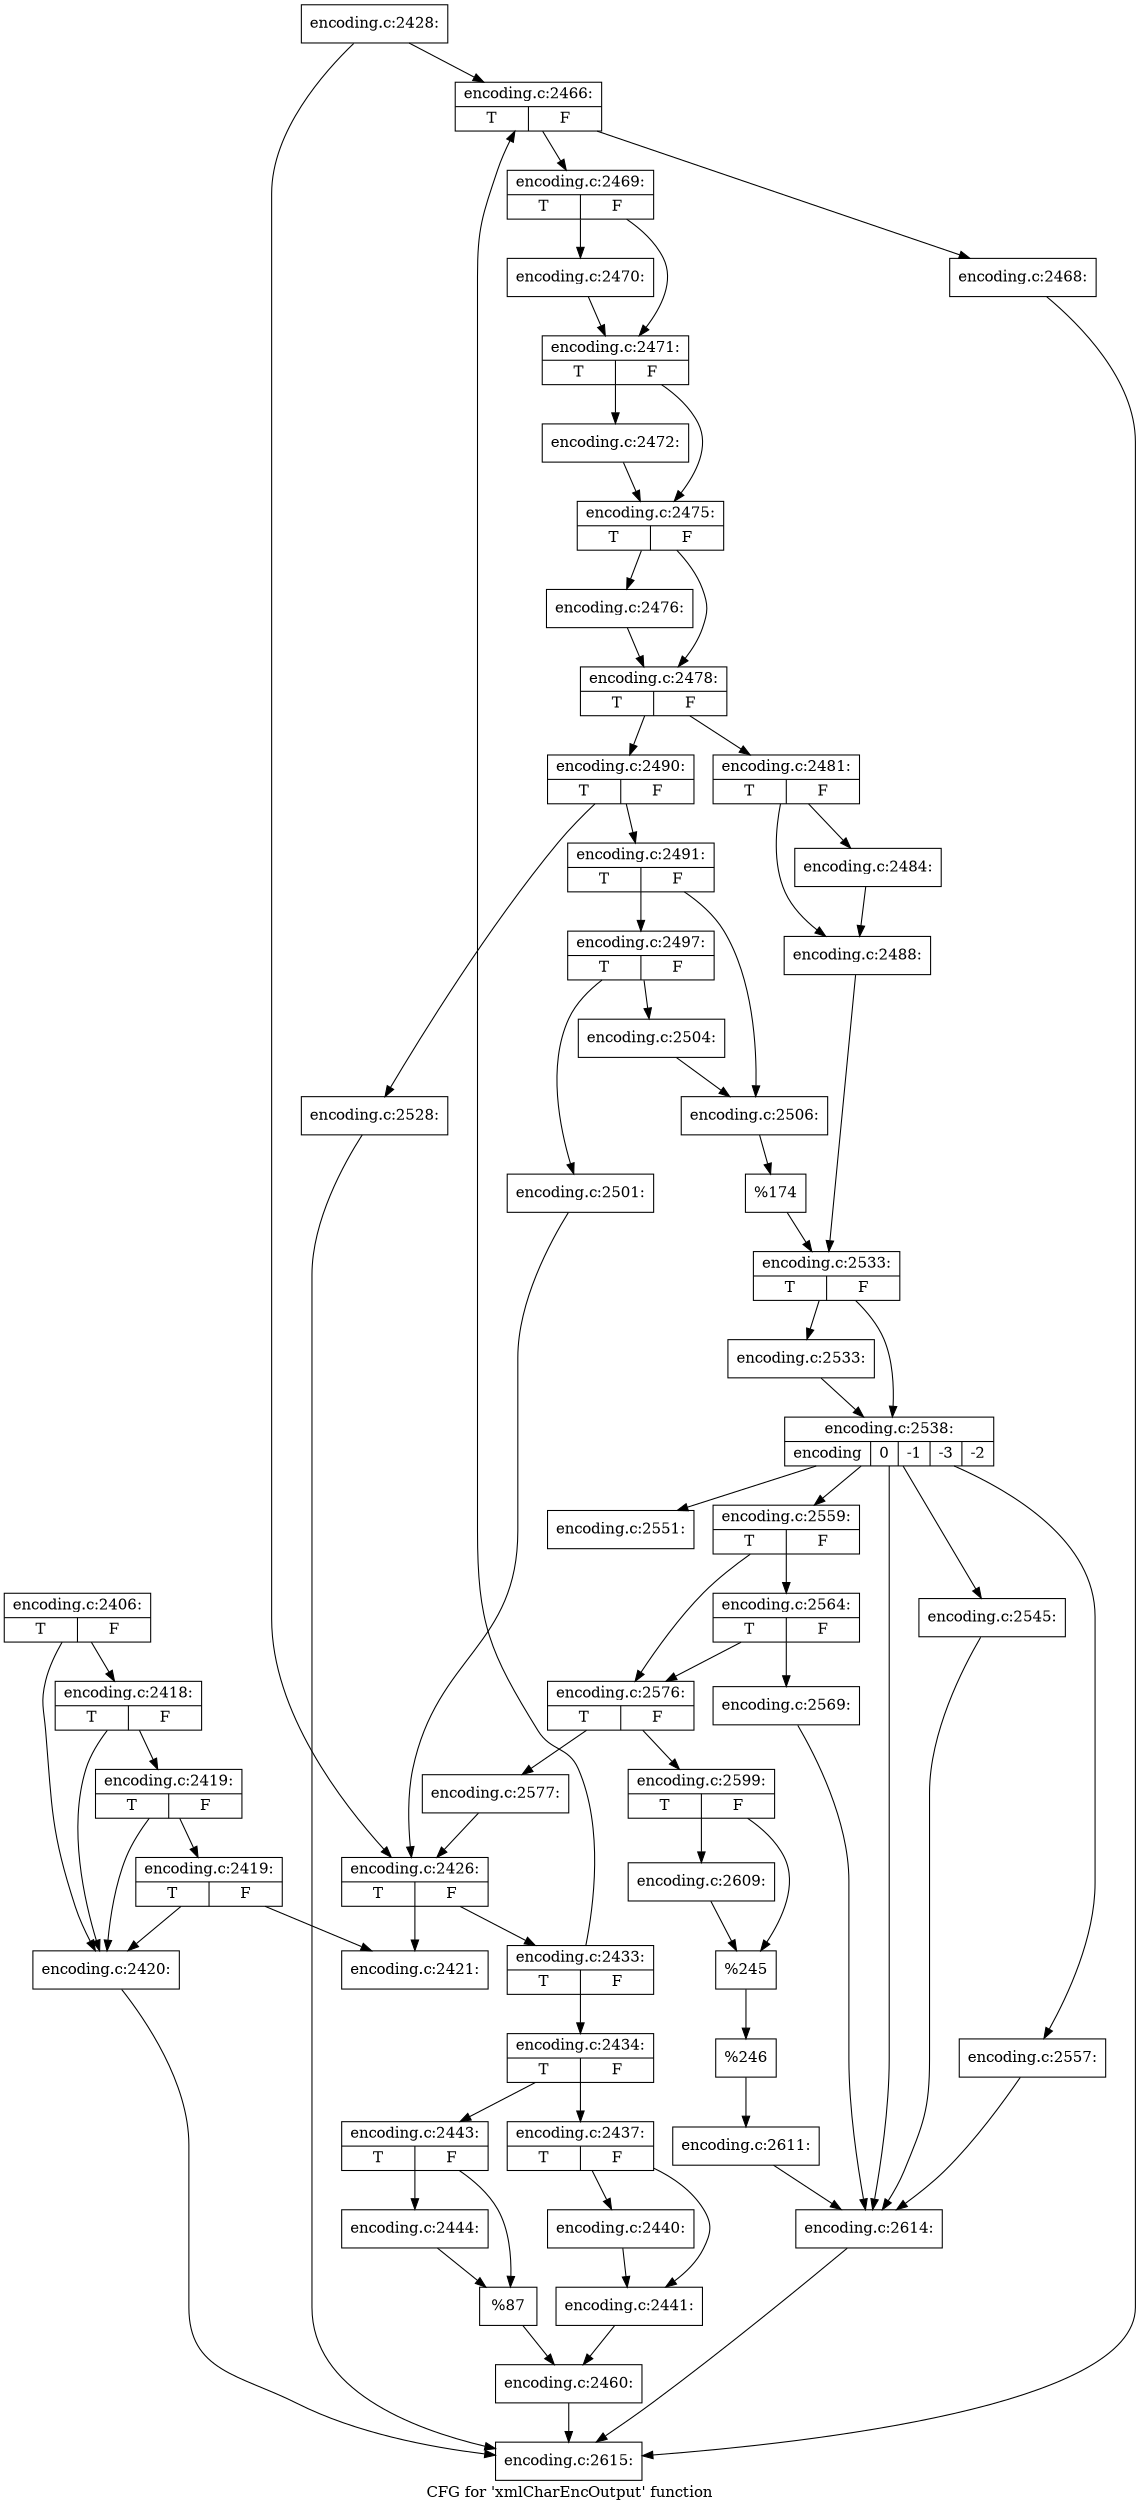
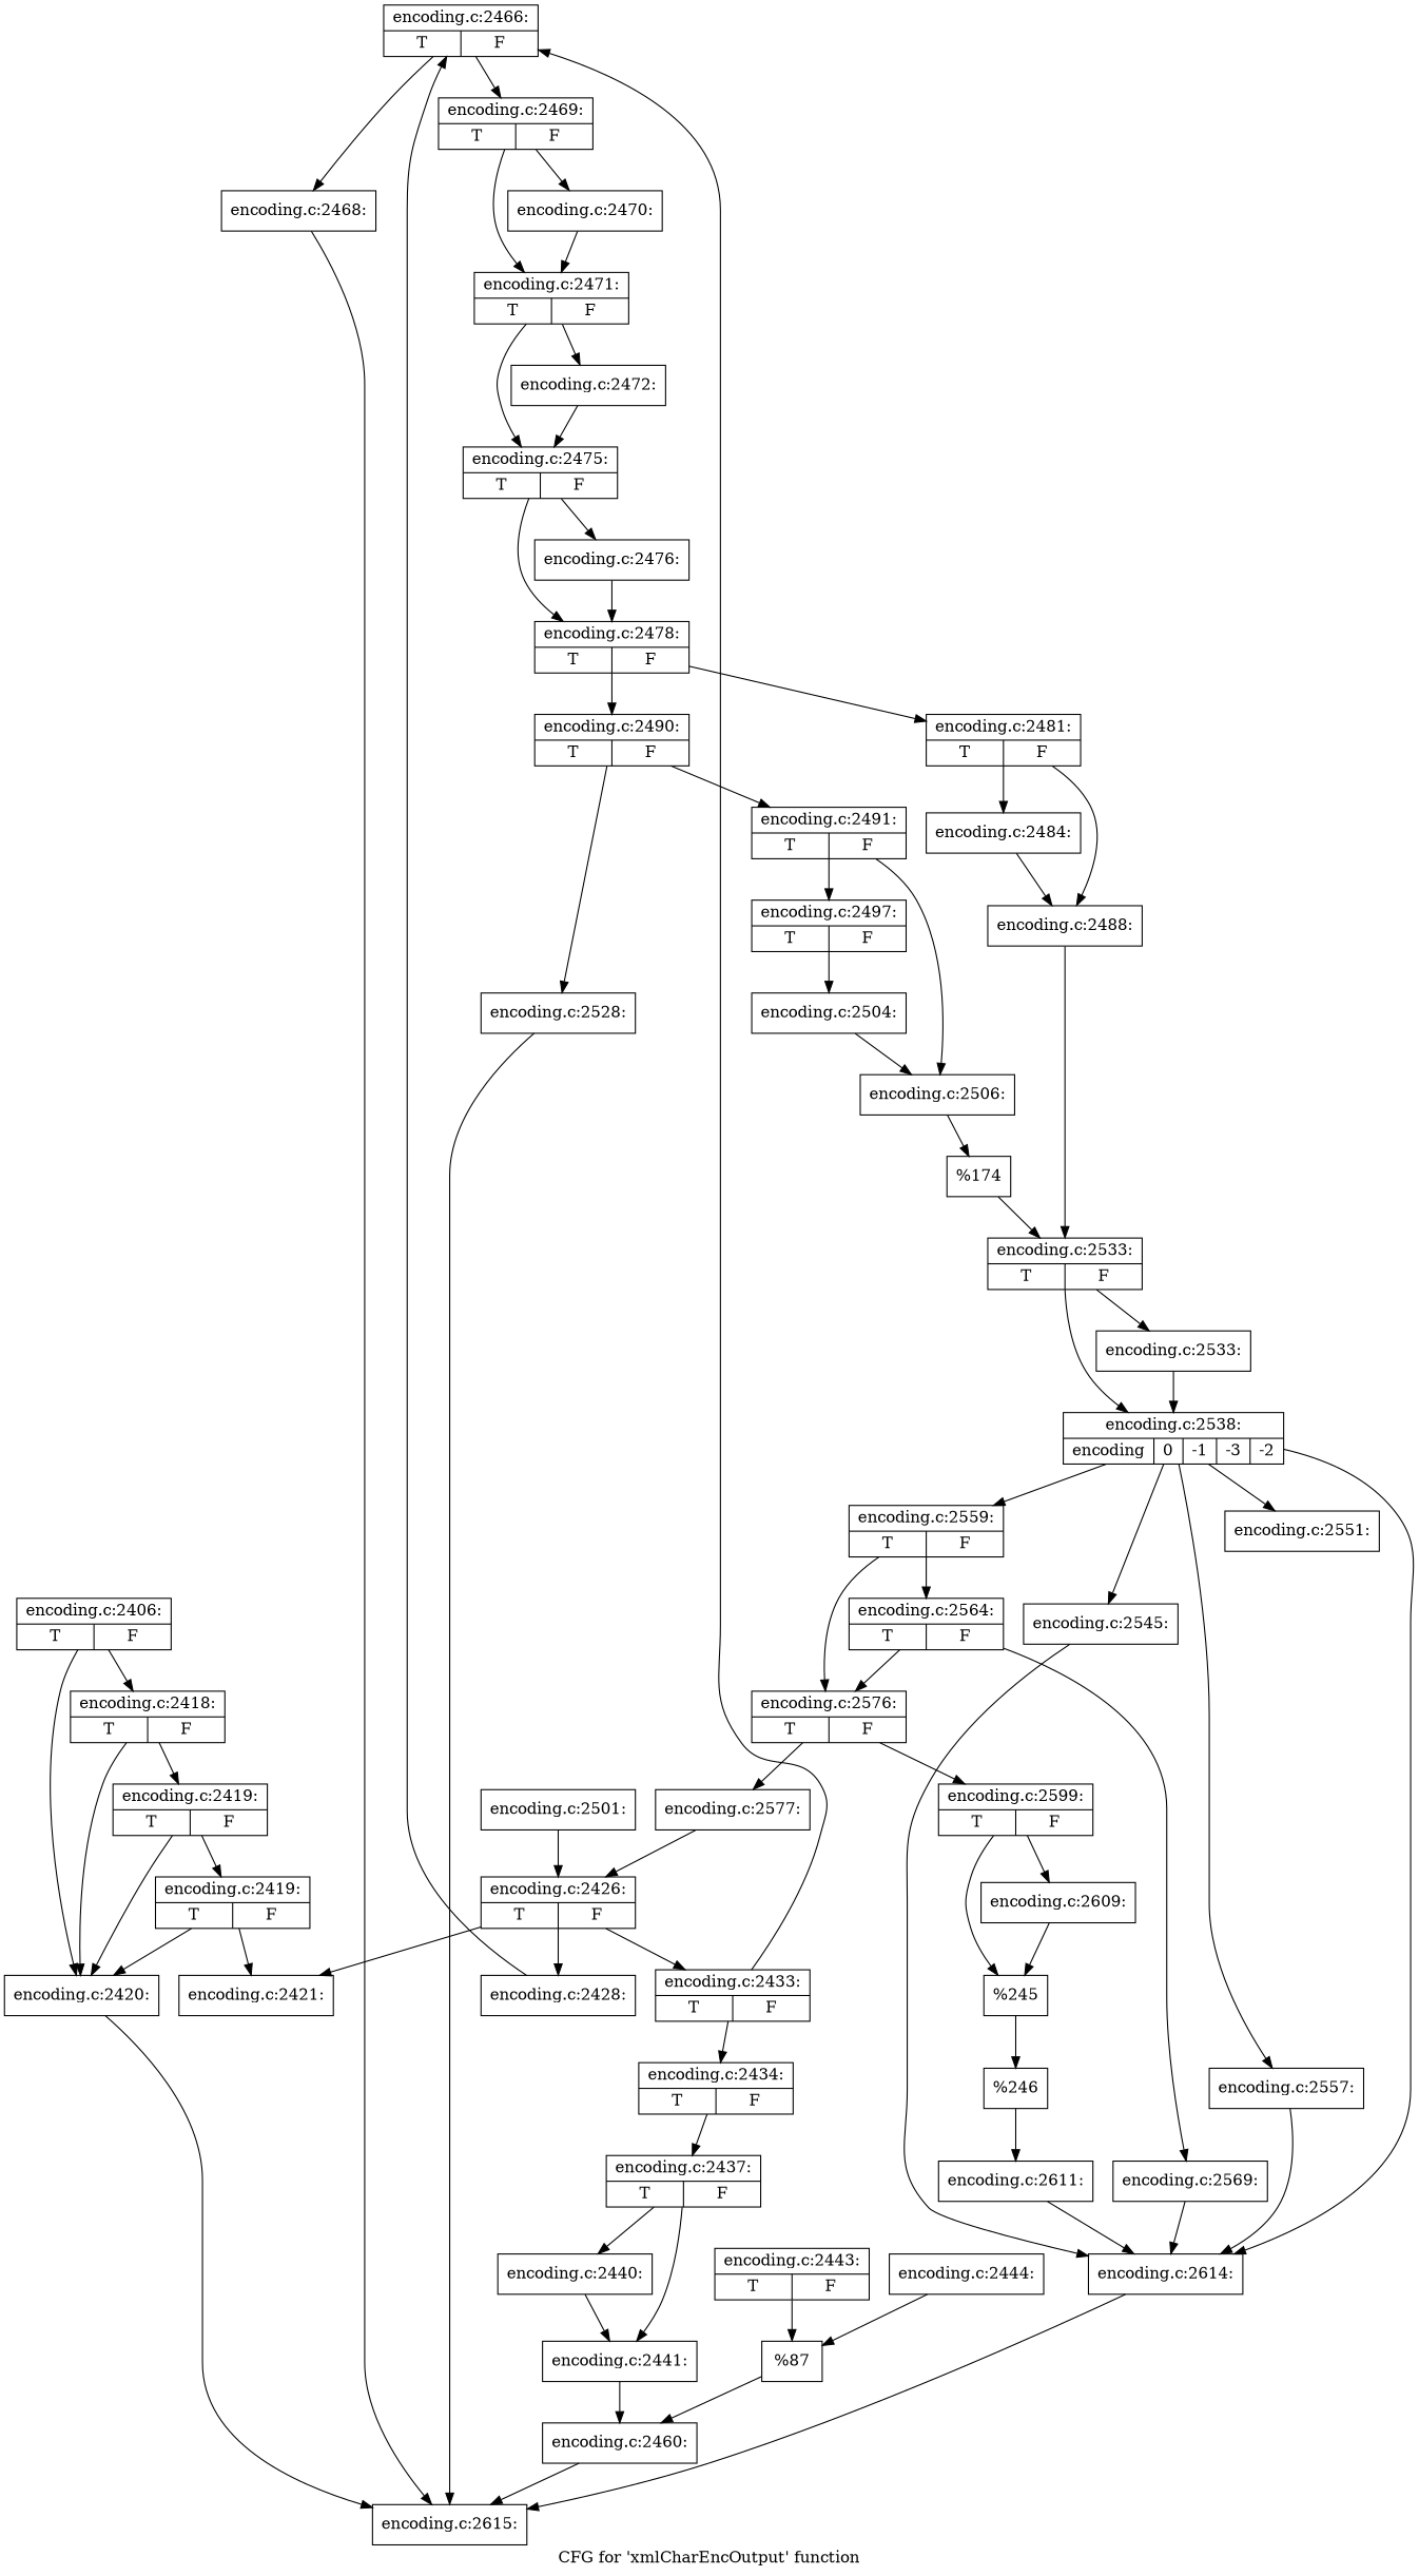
  digraph {
    fontname="DejaVu Serif"
    label="CFG for 'xmlCharEncOutput' function"
    node [fontname="DejaVu Serif" shape=record]
    edge [fontname="DejaVu Serif"]
    n1 [label="{encoding.c:2406:|{<s0>T|<s1>F}}"]
    n2 [label="{encoding.c:2420:}"]
    n3 [label="{encoding.c:2418:|{<s0>T|<s1>F}}"]
    n4 [label="{encoding.c:2615:}"]
    n5 [label="{encoding.c:2419:|{<s0>T|<s1>F}}"]
    n6 [label="{encoding.c:2419:|{<s0>T|<s1>F}}"]
    n7 [label="{encoding.c:2421:}"]
    n8 [label="{encoding.c:2426:|{<s0>T|<s1>F}}"]
    n9 [label="{encoding.c:2428:}"]
    n10 [label="{encoding.c:2433:|{<s0>T|<s1>F}}"]
    n11 [label="{encoding.c:2466:|{<s0>T|<s1>F}}"]
    n12 [label="{encoding.c:2434:|{<s0>T|<s1>F}}"]
    n13 [label="{encoding.c:2437:|{<s0>T|<s1>F}}"]
    n14 [label="{encoding.c:2443:|{<s0>T|<s1>F}}"]
    n15 [label="{encoding.c:2468:}"]
    n16 [label="{encoding.c:2469:|{<s0>T|<s1>F}}"]
    n17 [label="{encoding.c:2440:}"]
    n18 [label="{encoding.c:2441:}"]
    n19 [label="{encoding.c:2444:}"]
    n20 [label="{%87}"]
    n21 [label="{encoding.c:2470:}"]
    n22 [label="{encoding.c:2471:|{<s0>T|<s1>F}}"]
    n23 [label="{encoding.c:2460:}"]
    n24 [label="{encoding.c:2472:}"]
    n25 [label="{encoding.c:2475:|{<s0>T|<s1>F}}"]
    n26 [label="{encoding.c:2476:}"]
    n27 [label="{encoding.c:2478:|{<s0>T|<s1>F}}"]
    n28 [label="{encoding.c:2481:|{<s0>T|<s1>F}}"]
    n29 [label="{encoding.c:2490:|{<s0>T|<s1>F}}"]
    n30 [label="{encoding.c:2484:}"]
    n31 [label="{encoding.c:2488:}"]
    n32 [label="{encoding.c:2491:|{<s0>T|<s1>F}}"]
    n33 [label="{encoding.c:2528:}"]
    n34 [label="{encoding.c:2533:|{<s0>T|<s1>F}}"]
    n35 [label="{encoding.c:2497:|{<s0>T|<s1>F}}"]
    n36 [label="{encoding.c:2506:}"]
    n37 [label="{encoding.c:2533:}"]
    n38 [label="{encoding.c:2538:|{<s0>encoding|<s1>0|<s2>-1|<s3>-3|<s4>-2}}"]
    n39 [label="{encoding.c:2614:}"]
    n40 [label="{encoding.c:2545:}"]
    n41 [label="{encoding.c:2551:}"]
    n42 [label="{encoding.c:2557:}"]
    n43 [label="{encoding.c:2559:|{<s0>T|<s1>F}}"]
    n44 [label="{encoding.c:2501:}"]
    n45 [label="{encoding.c:2504:}"]
    n46 [label="{%174}"]
    n47 [label="{encoding.c:2564:|{<s0>T|<s1>F}}"]
    n48 [label="{encoding.c:2576:|{<s0>T|<s1>F}}"]
    n49 [label="{encoding.c:2569:}"]
    n50 [label="{encoding.c:2577:}"]
    n51 [label="{encoding.c:2599:|{<s0>T|<s1>F}}"]
    n52 [label="{encoding.c:2609:}"]
    n53 [label="{%245}"]
    n54 [label="{%246}"]
    n55 [label="{encoding.c:2611:}"]
    n1 -> n2
    n1 -> n3
    n2 -> n4
    n3 -> n2
    n3 -> n5
    n5 -> n2
    n5 -> n6
    n6 -> n2
    n6 -> n7
    n8 -> n7
-   n9 -> n8
+   n8 -> n9
    n8 -> n10
    n9 -> n11
    n10 -> n11
    n10 -> n12
    n11 -> n15
    n11 -> n16
    n12 -> n13
-   n12 -> n14
    n13 -> n17
    n13 -> n18
-   n14 -> n19
    n14 -> n20
    n15 -> n4
    n16 -> n21
    n16 -> n22
    n17 -> n18
    n18 -> n23
    n19 -> n20
    n20 -> n23
    n21 -> n22
    n22 -> n24
    n22 -> n25
    n23 -> n4
    n24 -> n25
    n25 -> n26
    n25 -> n27
    n26 -> n27
    n27 -> n28
    n27 -> n29
    n28 -> n30
    n28 -> n31
    n29 -> n32
    n29 -> n33
    n30 -> n31
    n31 -> n34
    n32 -> n35
    n32 -> n36
    n33 -> n4
    n34 -> n37
    n34 -> n38
-   n35 -> n44
    n35 -> n45
    n36 -> n46
    n37 -> n38
    n38 -> n39
    n38 -> n40
    n38 -> n41
    n38 -> n42
    n38 -> n43
    n39 -> n4
    n40 -> n39
    n42 -> n39
    n43 -> n47
    n43 -> n48
    n44 -> n8
    n45 -> n36
    n46 -> n34
    n47 -> n48
    n47 -> n49
    n48 -> n50
    n48 -> n51
    n49 -> n39
    n50 -> n8
    n51 -> n52
    n51 -> n53
    n52 -> n53
    n53 -> n54
    n54 -> n55
    n55 -> n39
  }
